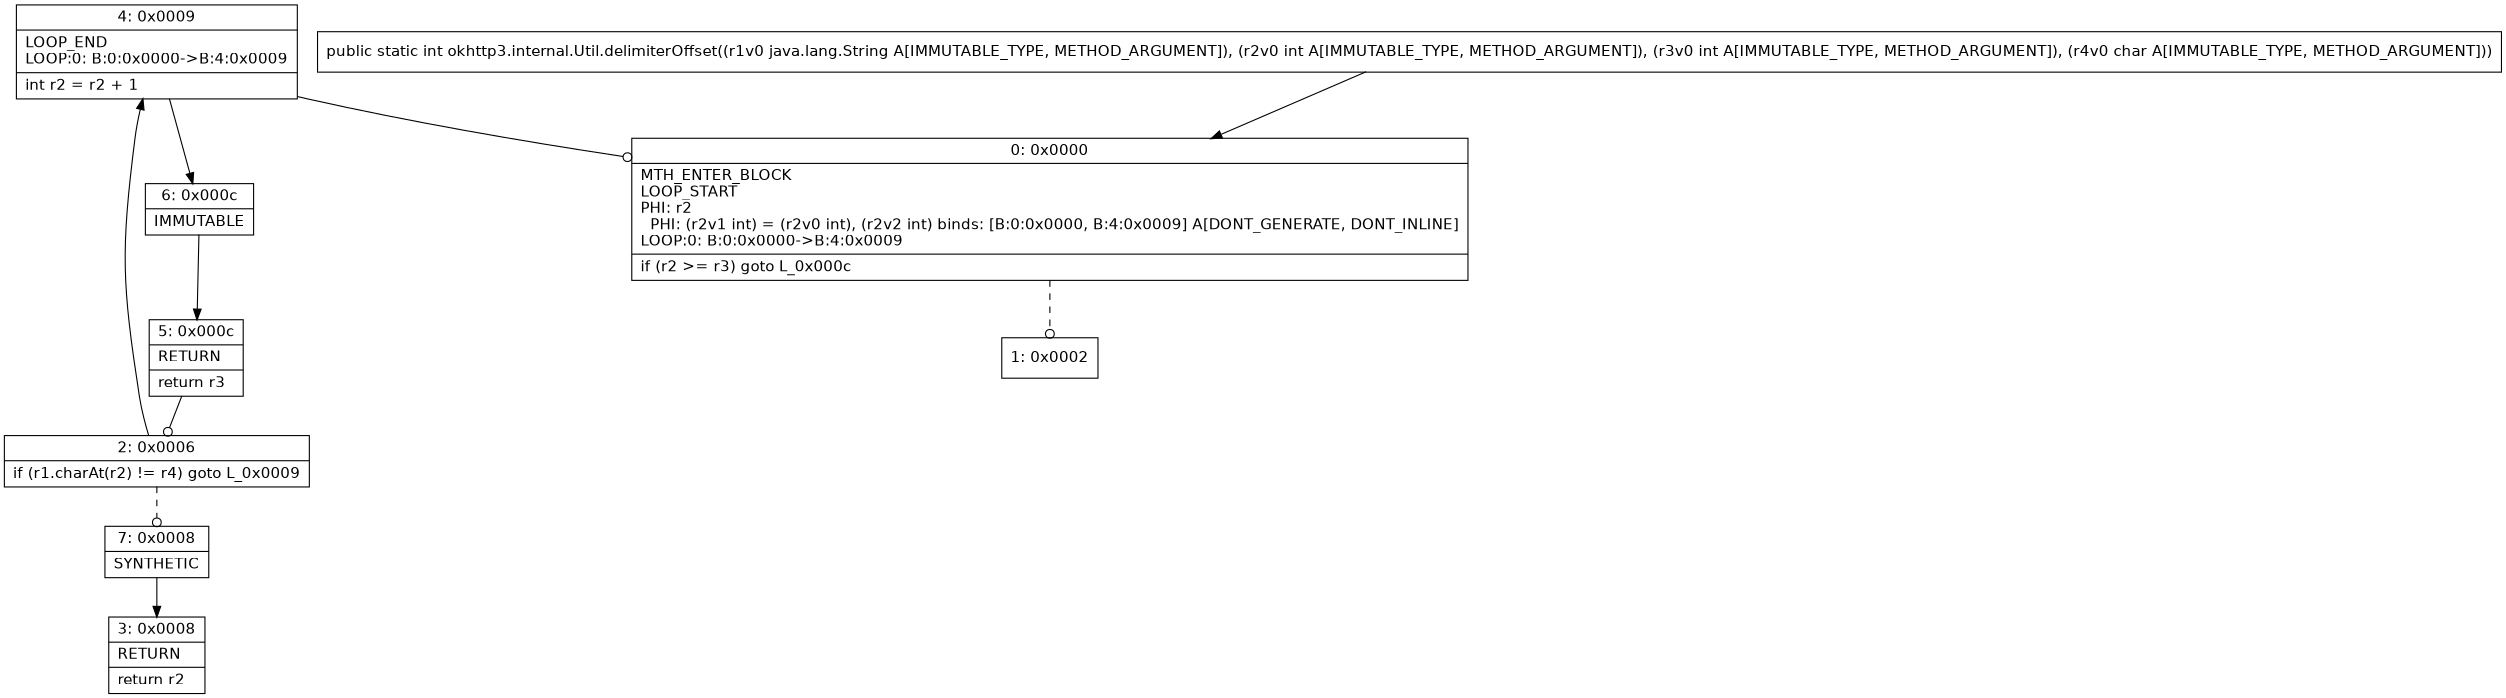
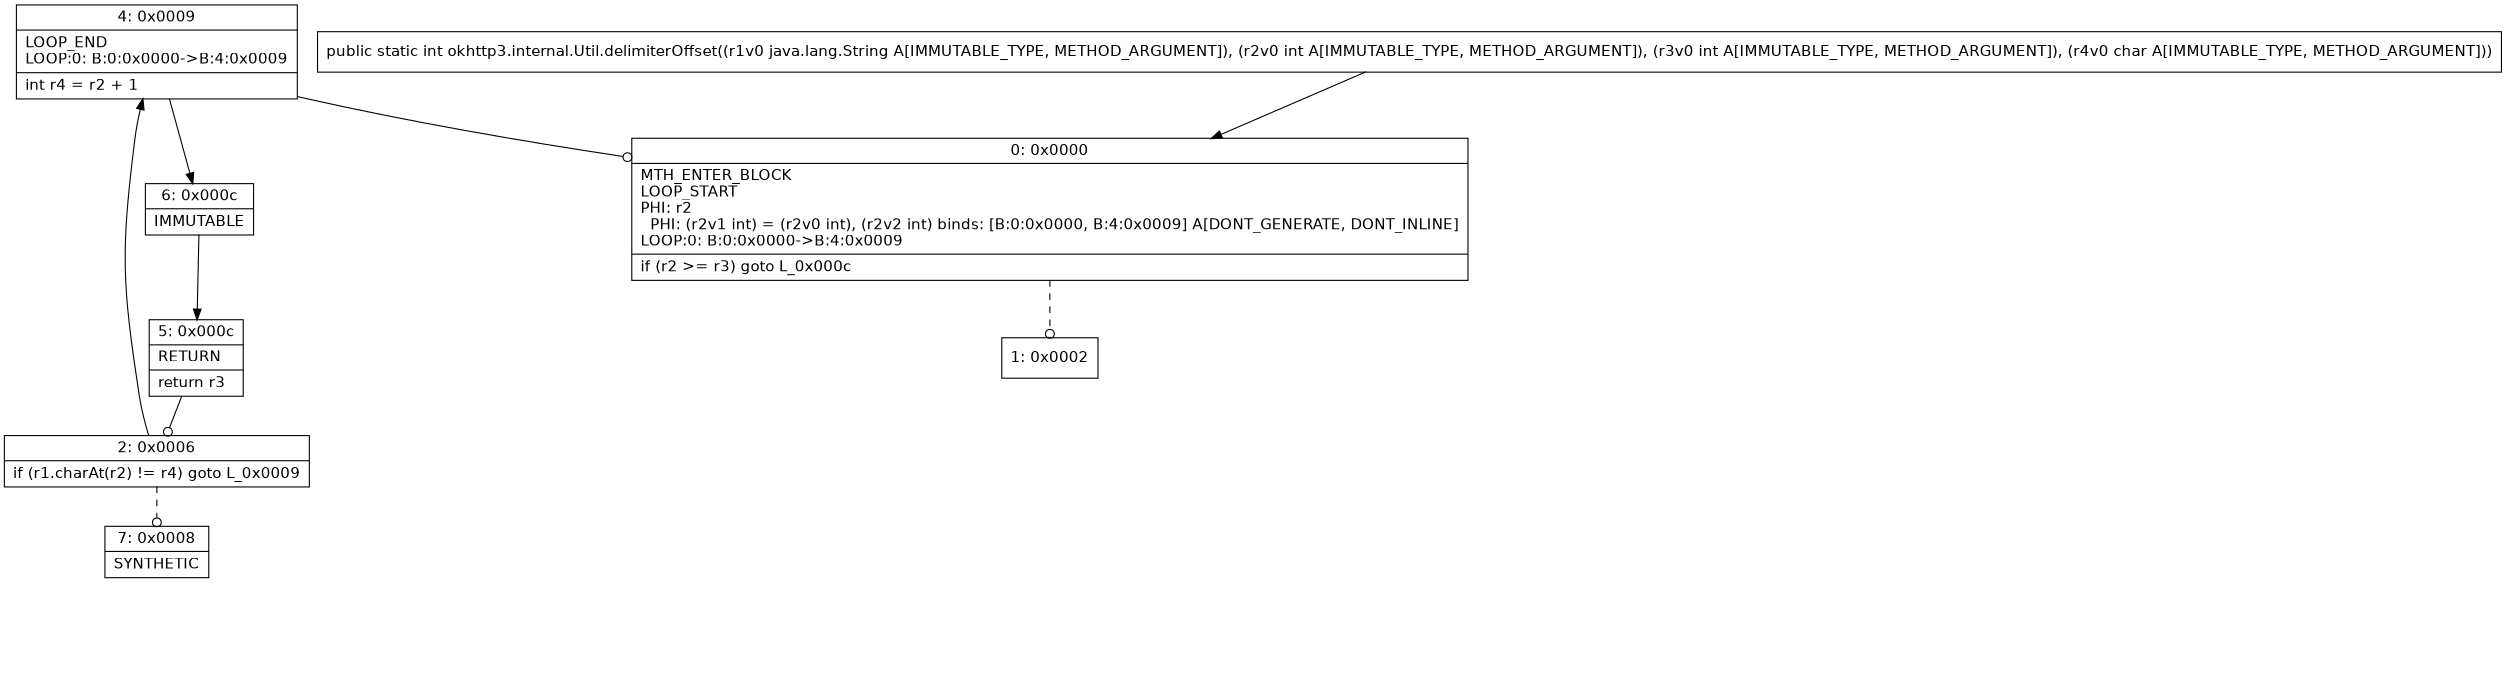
  digraph {
    fontname="DejaVu Sans"
    node [fontname="DejaVu Sans" shape=record]
    edge [arrowhead=normal fontname="DejaVu Sans"]
    n1 [label="{0\:\ 0x0000|MTH_ENTER_BLOCK\lLOOP_START\lPHI: r2 \l  PHI: (r2v1 int) = (r2v0 int), (r2v2 int) binds: [B:0:0x0000, B:4:0x0009] A[DONT_GENERATE, DONT_INLINE]\lLOOP:0: B:0:0x0000\-\>B:4:0x0009\l|if (r2 \>= r3) goto L_0x000c\l}"]
    n2 [label="{1\:\ 0x0002}"]
    n3 [label="{6\:\ 0x000c|IMMUTABLE\l}"]
    n4 [label="{5\:\ 0x000c|RETURN\l|return r3\l}"]
    n5 [label="{2\:\ 0x0006|if (r1.charAt(r2) != r4) goto L_0x0009\l}"]
-   n6 [label="{4\:\ 0x0009|LOOP_END\lLOOP:0: B:0:0x0000\-\>B:4:0x0009\l|int r2 = r2 + 1\l}"]
+   n6 [label="{4\:\ 0x0009|LOOP_END\lLOOP:0: B:0:0x0000\-\>B:4:0x0009\l|int r4 = r2 + 1\l}"]
    n7 [label="{7\:\ 0x0008|SYNTHETIC\l}"]
-   n8 [label="{3\:\ 0x0008|RETURN\l|return r2\l}"]
    n9 [label="{public static int okhttp3.internal.Util.delimiterOffset((r1v0 java.lang.String A[IMMUTABLE_TYPE, METHOD_ARGUMENT]), (r2v0 int A[IMMUTABLE_TYPE, METHOD_ARGUMENT]), (r3v0 int A[IMMUTABLE_TYPE, METHOD_ARGUMENT]), (r4v0 char A[IMMUTABLE_TYPE, METHOD_ARGUMENT])) }"]
    n1 -> n2 [arrowhead=odot style=dashed]
    n3 -> n4
    n4 -> n5 [arrowhead=odot]
    n5 -> n6
    n5 -> n7 [arrowhead=odot style=dashed]
    n6 -> n1 [arrowhead=odot]
    n6 -> n3
-   n7 -> n8
    n9 -> n1
  }
